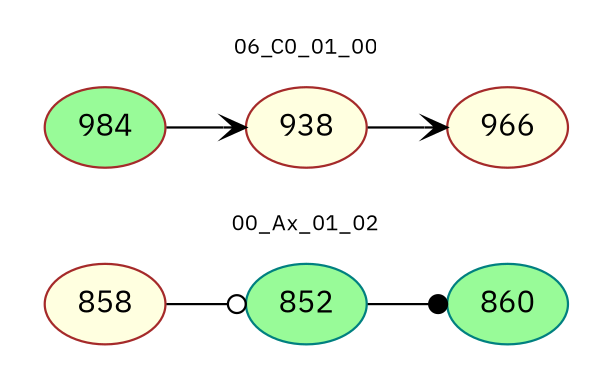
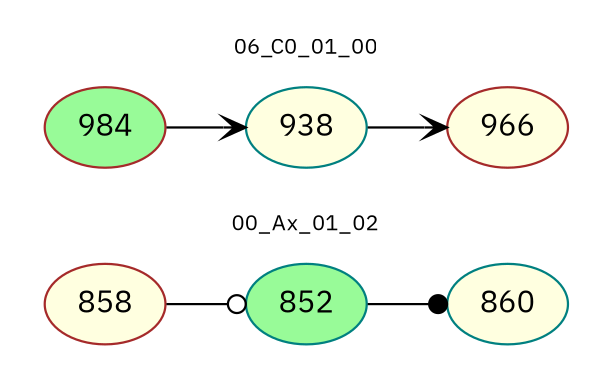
  digraph {
    fontname="IBM Plex Sans"
    rankdir=LR
    node [color=brown fillcolor=lightyellow fontname="IBM Plex Sans" style=filled]
    edge [arrowhead=vee color=black fontname="IBM Plex Sans"]
    n1 [label=858]
    n2 [color=teal fillcolor=palegreen label=852]
-   n3 [color=teal fillcolor=palegreen label=860]
+   n3 [color=teal label=860]
    n4 [fillcolor=palegreen label=984]
-   n5 [label=938]
+   n5 [color=teal label=938]
    n6 [label=966]
    subgraph cluster_1 {
      color=white
      fontsize=10
      label="00_Ax_01_02"
      n1
      n2
      n3
    }
    subgraph cluster_2 {
      color=white
      fontsize=10
      label="06_C0_01_00"
      n4
      n5
      n6
    }
    n1 -> n2 [arrowhead=odot]
    n2 -> n3 [arrowhead=dot]
    n4 -> n5
    n5 -> n6
  }
